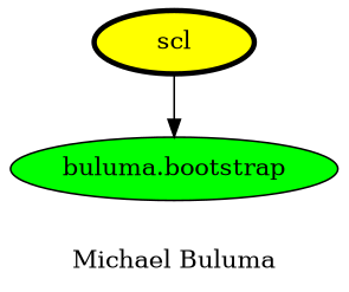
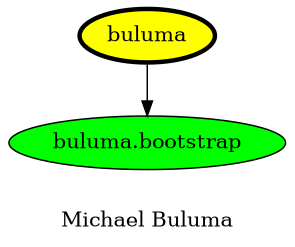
  digraph {
    label="Michael Buluma"
    node [style=filled]
-   scl [fillcolor=yellow penwidth=3]
+   scl [fillcolor=yellow penwidth=3 label=buluma]
    "buluma.bootstrap" [fillcolor=green]
    scl -> "buluma.bootstrap"
  }
